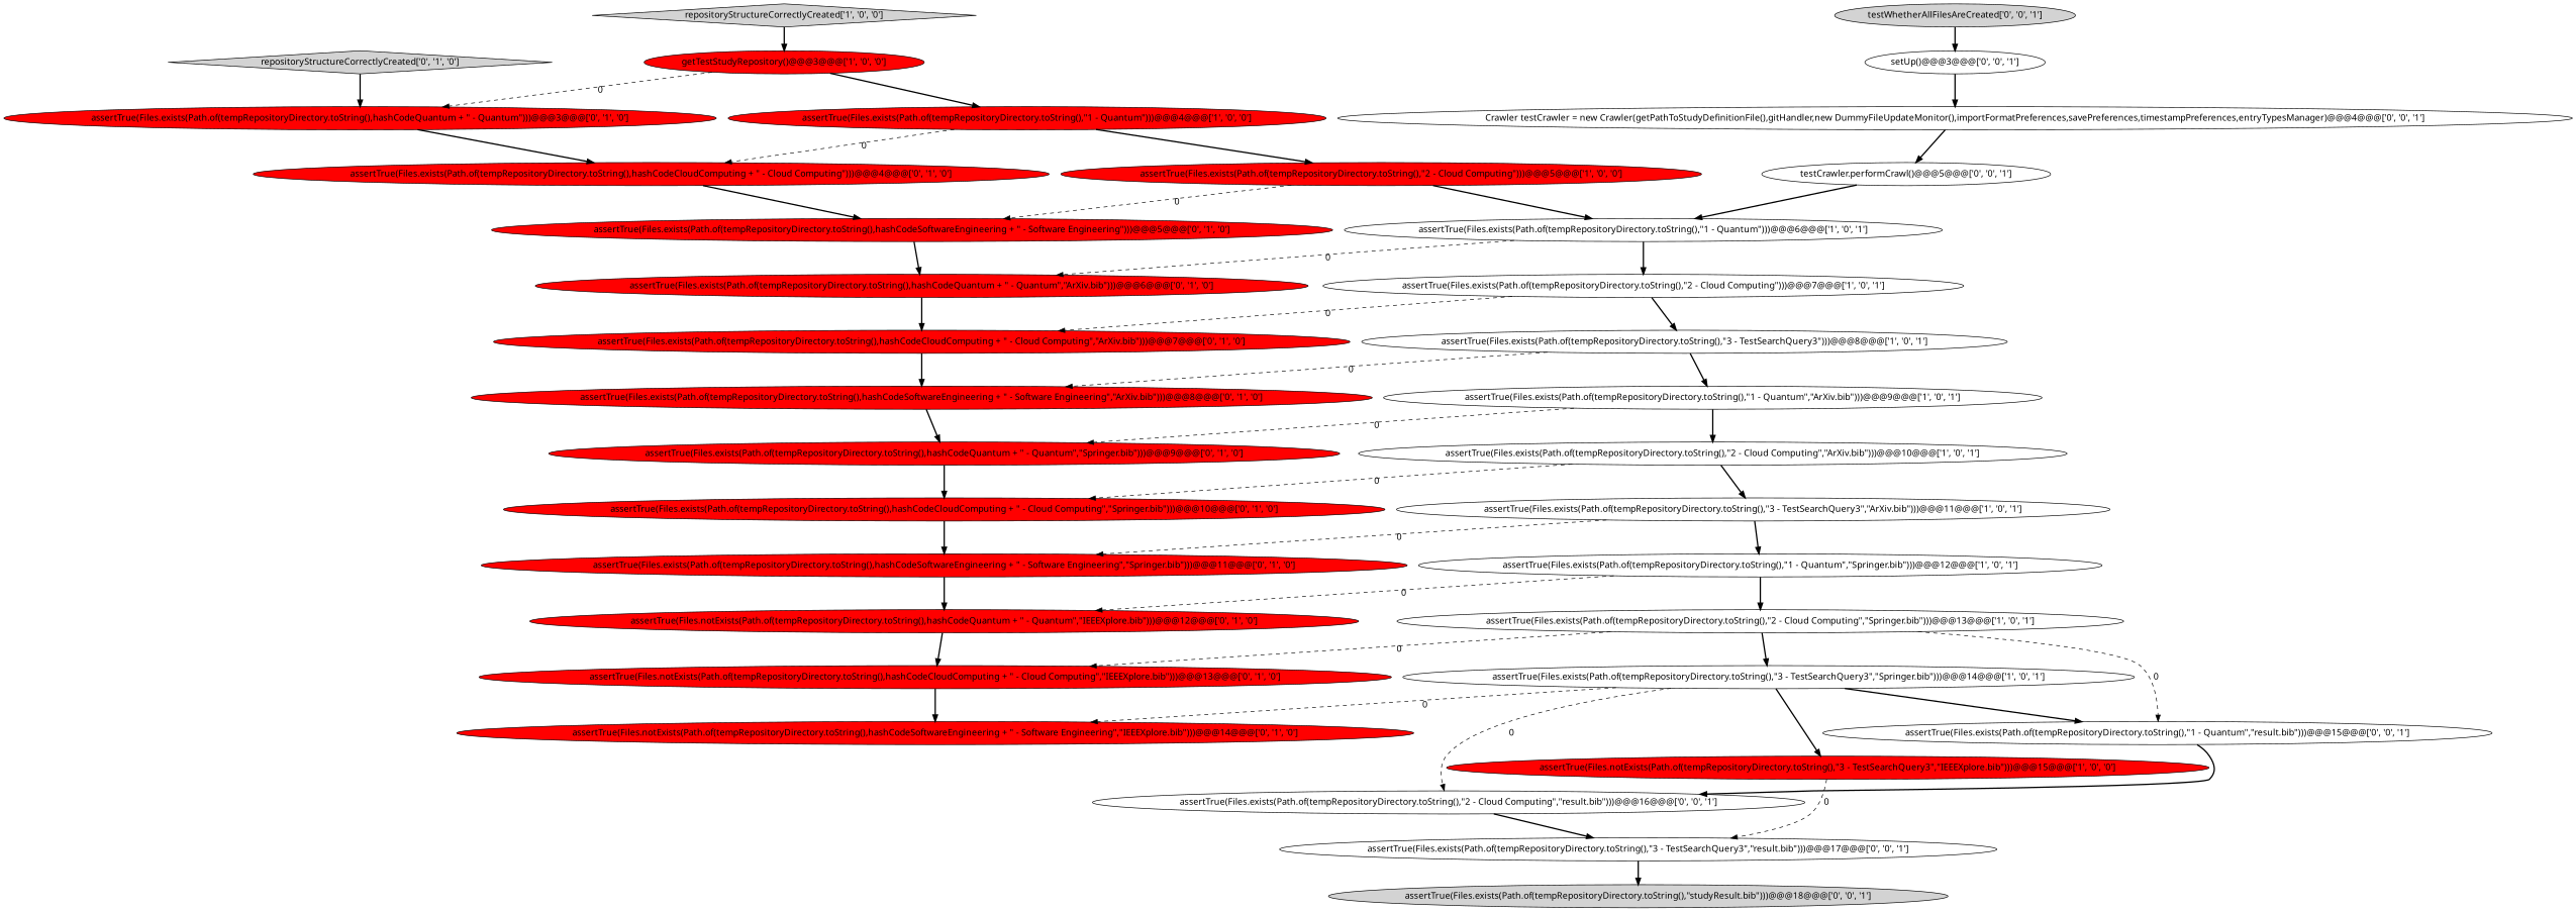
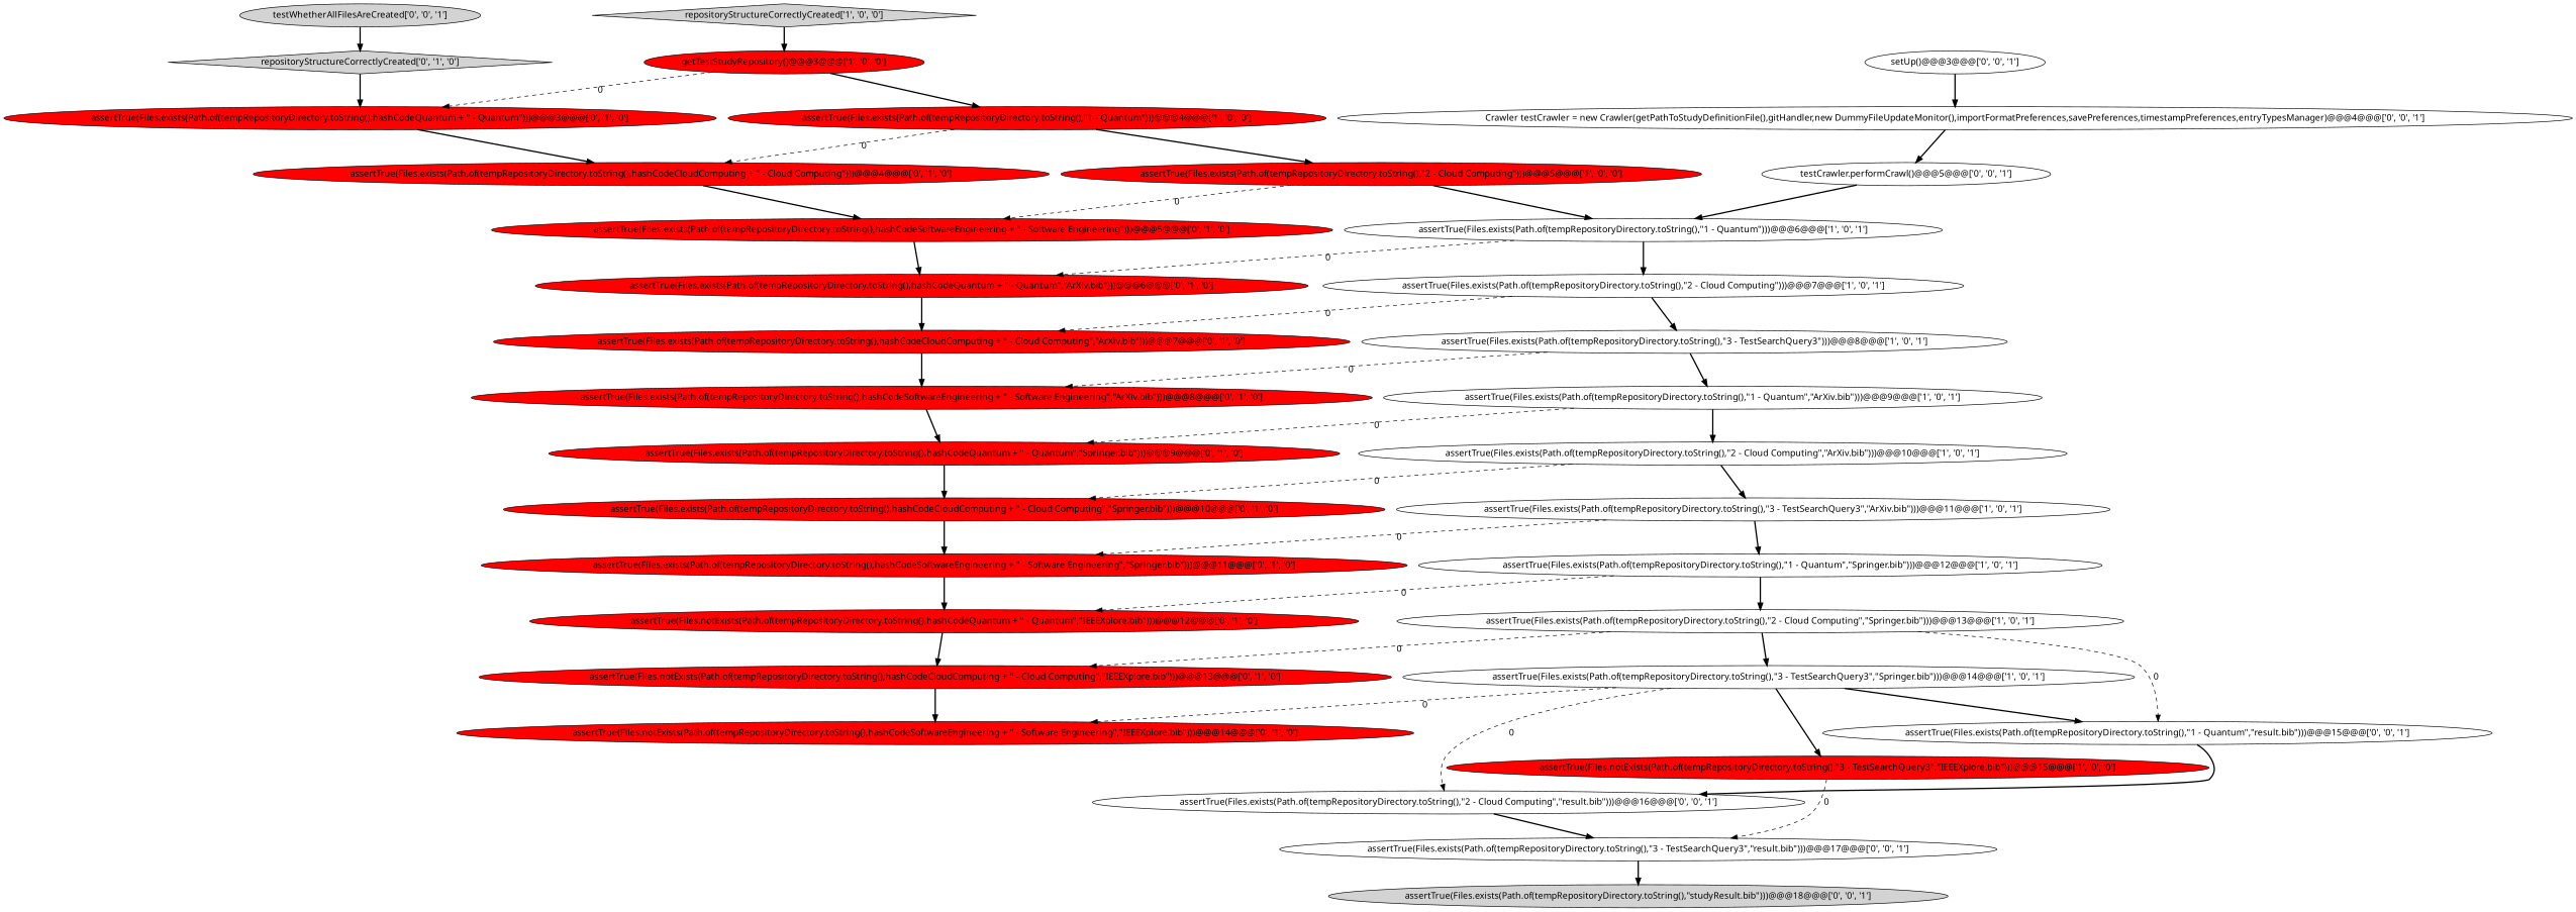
  digraph {
    fontname="Noto Sans"
    node [fillcolor=red fontname="Noto Sans" shape=ellipse style=filled]
    edge [fontname="Noto Sans" style=bold]
    n1 [fillcolor=white label="assertTrue(Files.exists(Path.of(tempRepositoryDirectory.toString(),\"1 - Quantum\",\"Springer.bib\")))@@@12@@@['1', '0', '1']"]
    n2 [label="assertTrue(Files.notExists(Path.of(tempRepositoryDirectory.toString(),hashCodeQuantum + \" - Quantum\",\"IEEEXplore.bib\")))@@@12@@@['0', '1', '0']"]
    n3 [fillcolor=white label="assertTrue(Files.exists(Path.of(tempRepositoryDirectory.toString(),\"2 - Cloud Computing\",\"Springer.bib\")))@@@13@@@['1', '0', '1']"]
    n4 [label="assertTrue(Files.notExists(Path.of(tempRepositoryDirectory.toString(),hashCodeCloudComputing + \" - Cloud Computing\",\"IEEEXplore.bib\")))@@@13@@@['0', '1', '0']"]
    n5 [fillcolor=white label="assertTrue(Files.exists(Path.of(tempRepositoryDirectory.toString(),\"1 - Quantum\",\"result.bib\")))@@@15@@@['0', '0', '1']"]
    n6 [fillcolor=white label="assertTrue(Files.exists(Path.of(tempRepositoryDirectory.toString(),\"3 - TestSearchQuery3\",\"Springer.bib\")))@@@14@@@['1', '0', '1']"]
    n7 [fillcolor=white label="assertTrue(Files.exists(Path.of(tempRepositoryDirectory.toString(),\"3 - TestSearchQuery3\",\"ArXiv.bib\")))@@@11@@@['1', '0', '1']"]
    n8 [label="assertTrue(Files.exists(Path.of(tempRepositoryDirectory.toString(),hashCodeSoftwareEngineering + \" - Software Engineering\",\"Springer.bib\")))@@@11@@@['0', '1', '0']"]
    n9 [label="assertTrue(Files.exists(Path.of(tempRepositoryDirectory.toString(),hashCodeSoftwareEngineering + \" - Software Engineering\",\"ArXiv.bib\")))@@@8@@@['0', '1', '0']"]
    n10 [label="assertTrue(Files.exists(Path.of(tempRepositoryDirectory.toString(),hashCodeQuantum + \" - Quantum\",\"Springer.bib\")))@@@9@@@['0', '1', '0']"]
    n11 [label="assertTrue(Files.exists(Path.of(tempRepositoryDirectory.toString(),hashCodeCloudComputing + \" - Cloud Computing\",\"Springer.bib\")))@@@10@@@['0', '1', '0']"]
    n12 [label="assertTrue(Files.exists(Path.of(tempRepositoryDirectory.toString(),hashCodeSoftwareEngineering + \" - Software Engineering\")))@@@5@@@['0', '1', '0']"]
    n13 [label="assertTrue(Files.exists(Path.of(tempRepositoryDirectory.toString(),hashCodeQuantum + \" - Quantum\",\"ArXiv.bib\")))@@@6@@@['0', '1', '0']"]
    n14 [label="assertTrue(Files.exists(Path.of(tempRepositoryDirectory.toString(),hashCodeCloudComputing + \" - Cloud Computing\",\"ArXiv.bib\")))@@@7@@@['0', '1', '0']"]
    n15 [fillcolor=lightgray label="repositoryStructureCorrectlyCreated['0', '1', '0']" shape=diamond]
    n16 [label="assertTrue(Files.exists(Path.of(tempRepositoryDirectory.toString(),hashCodeQuantum + \" - Quantum\")))@@@3@@@['0', '1', '0']"]
    n17 [label="assertTrue(Files.exists(Path.of(tempRepositoryDirectory.toString(),hashCodeCloudComputing + \" - Cloud Computing\")))@@@4@@@['0', '1', '0']"]
    n18 [label="assertTrue(Files.notExists(Path.of(tempRepositoryDirectory.toString(),hashCodeSoftwareEngineering + \" - Software Engineering\",\"IEEEXplore.bib\")))@@@14@@@['0', '1', '0']"]
    n19 [fillcolor=white label="assertTrue(Files.exists(Path.of(tempRepositoryDirectory.toString(),\"1 - Quantum\",\"ArXiv.bib\")))@@@9@@@['1', '0', '1']"]
    n20 [fillcolor=white label="assertTrue(Files.exists(Path.of(tempRepositoryDirectory.toString(),\"2 - Cloud Computing\",\"ArXiv.bib\")))@@@10@@@['1', '0', '1']"]
    n21 [label="getTestStudyRepository()@@@3@@@['1', '0', '0']"]
    n22 [label="assertTrue(Files.exists(Path.of(tempRepositoryDirectory.toString(),\"1 - Quantum\")))@@@4@@@['1', '0', '0']"]
    n23 [label="assertTrue(Files.exists(Path.of(tempRepositoryDirectory.toString(),\"2 - Cloud Computing\")))@@@5@@@['1', '0', '0']"]
    n24 [fillcolor=white label="assertTrue(Files.exists(Path.of(tempRepositoryDirectory.toString(),\"2 - Cloud Computing\",\"result.bib\")))@@@16@@@['0', '0', '1']"]
    n25 [fillcolor=white label="assertTrue(Files.exists(Path.of(tempRepositoryDirectory.toString(),\"3 - TestSearchQuery3\",\"result.bib\")))@@@17@@@['0', '0', '1']"]
    n26 [fillcolor=lightgray label="assertTrue(Files.exists(Path.of(tempRepositoryDirectory.toString(),\"studyResult.bib\")))@@@18@@@['0', '0', '1']"]
    n27 [fillcolor=lightgray label="testWhetherAllFilesAreCreated['0', '0', '1']"]
    n28 [fillcolor=white label="setUp()@@@3@@@['0', '0', '1']"]
    n29 [fillcolor=white label="Crawler testCrawler = new Crawler(getPathToStudyDefinitionFile(),gitHandler,new DummyFileUpdateMonitor(),importFormatPreferences,savePreferences,timestampPreferences,entryTypesManager)@@@4@@@['0', '0', '1']"]
    n30 [label="assertTrue(Files.notExists(Path.of(tempRepositoryDirectory.toString(),\"3 - TestSearchQuery3\",\"IEEEXplore.bib\")))@@@15@@@['1', '0', '0']"]
    n31 [fillcolor=white label="assertTrue(Files.exists(Path.of(tempRepositoryDirectory.toString(),\"1 - Quantum\")))@@@6@@@['1', '0', '1']"]
    n32 [fillcolor=white label="assertTrue(Files.exists(Path.of(tempRepositoryDirectory.toString(),\"2 - Cloud Computing\")))@@@7@@@['1', '0', '1']"]
    n33 [fillcolor=white label="assertTrue(Files.exists(Path.of(tempRepositoryDirectory.toString(),\"3 - TestSearchQuery3\")))@@@8@@@['1', '0', '1']"]
    n34 [fillcolor=white label="testCrawler.performCrawl()@@@5@@@['0', '0', '1']"]
    n35 [fillcolor=lightgray label="repositoryStructureCorrectlyCreated['1', '0', '0']" shape=diamond]
    n1 -> n2 [label=0 style=dashed]
    n1 -> n3
    n2 -> n4
    n3 -> n4 [label=0 style=dashed]
    n3 -> n5 [label=0 style=dashed]
    n3 -> n6
    n4 -> n18
    n5 -> n24
    n6 -> n5
    n6 -> n18 [label=0 style=dashed]
    n6 -> n24 [label=0 style=dashed]
    n6 -> n30
    n7 -> n1
    n7 -> n8 [label=0 style=dashed]
    n8 -> n2
    n9 -> n10
    n10 -> n11
    n11 -> n8
    n12 -> n13
    n13 -> n14
    n14 -> n9
    n15 -> n16
    n16 -> n17
    n17 -> n12
    n19 -> n10 [label=0 style=dashed]
    n19 -> n20
    n20 -> n7
    n20 -> n11 [label=0 style=dashed]
    n21 -> n16 [label=0 style=dashed]
    n21 -> n22
    n22 -> n17 [label=0 style=dashed]
    n22 -> n23
    n23 -> n12 [label=0 style=dashed]
    n23 -> n31
    n24 -> n25
    n25 -> n26
-   n27 -> n28
+   n27 -> n15
    n28 -> n29
    n29 -> n34
    n30 -> n25 [label=0 style=dashed]
    n31 -> n13 [label=0 style=dashed]
    n31 -> n32
    n32 -> n14 [label=0 style=dashed]
    n32 -> n33
    n33 -> n9 [label=0 style=dashed]
    n33 -> n19
    n34 -> n31
    n35 -> n21
  }
